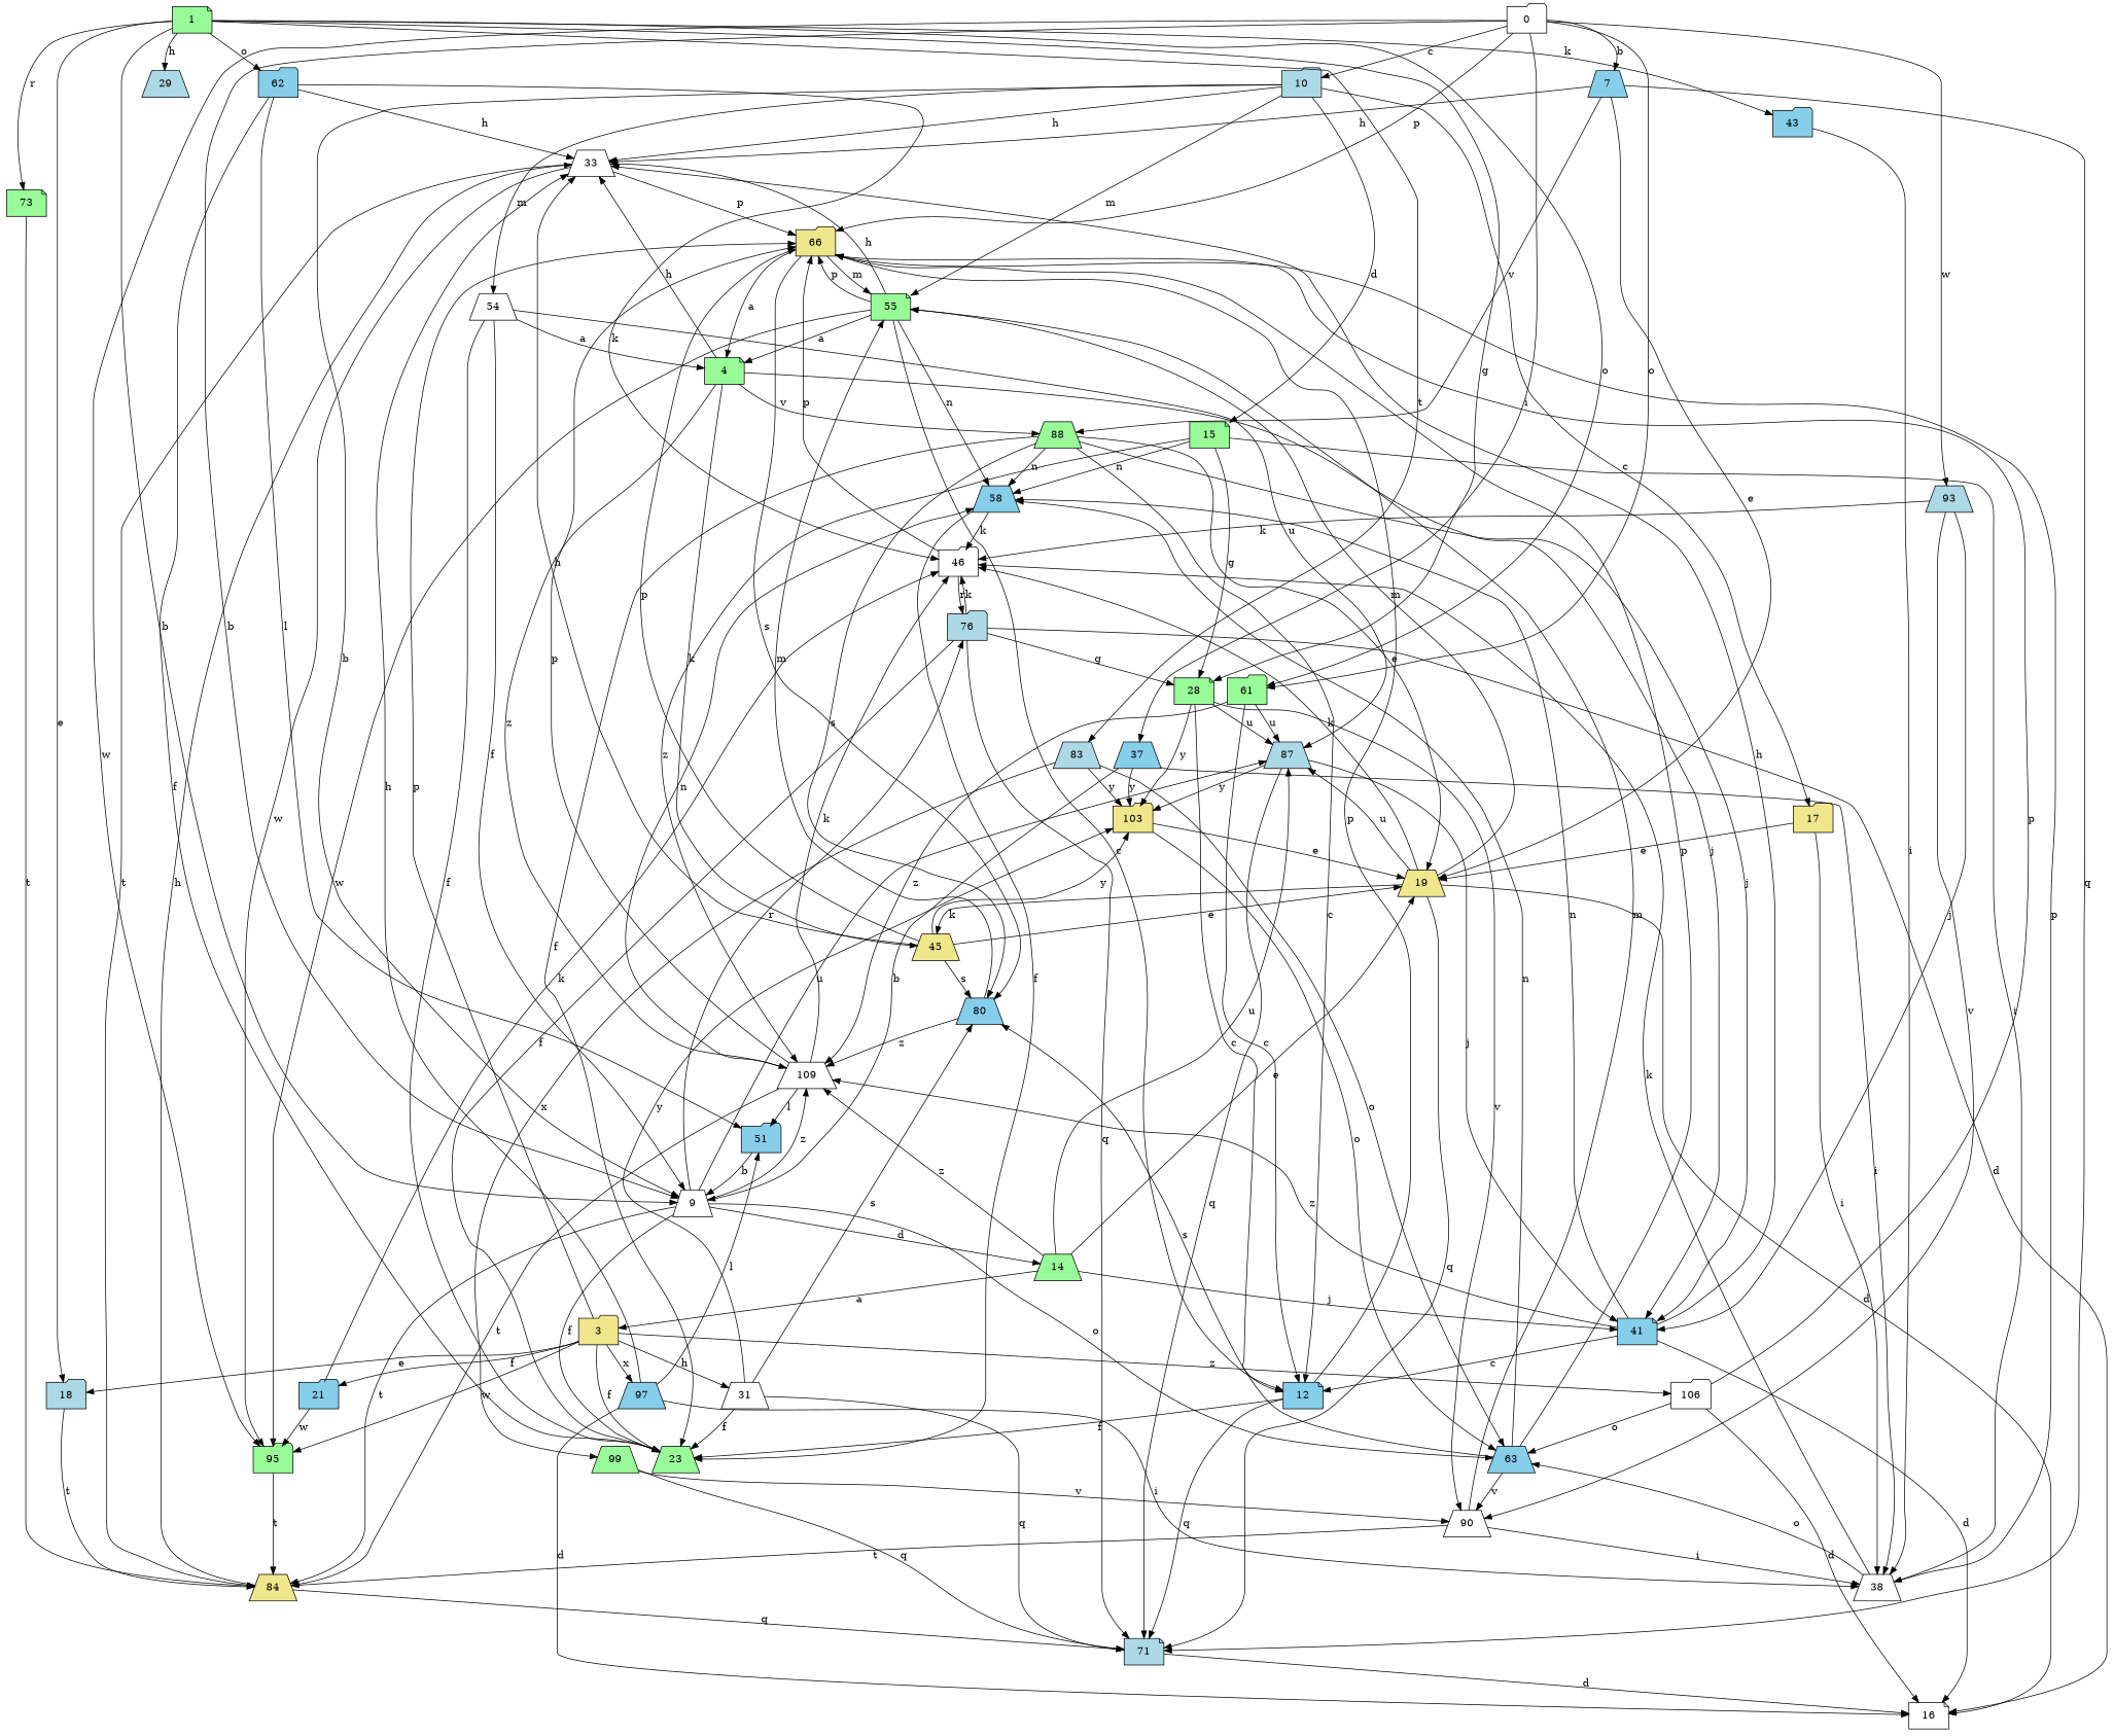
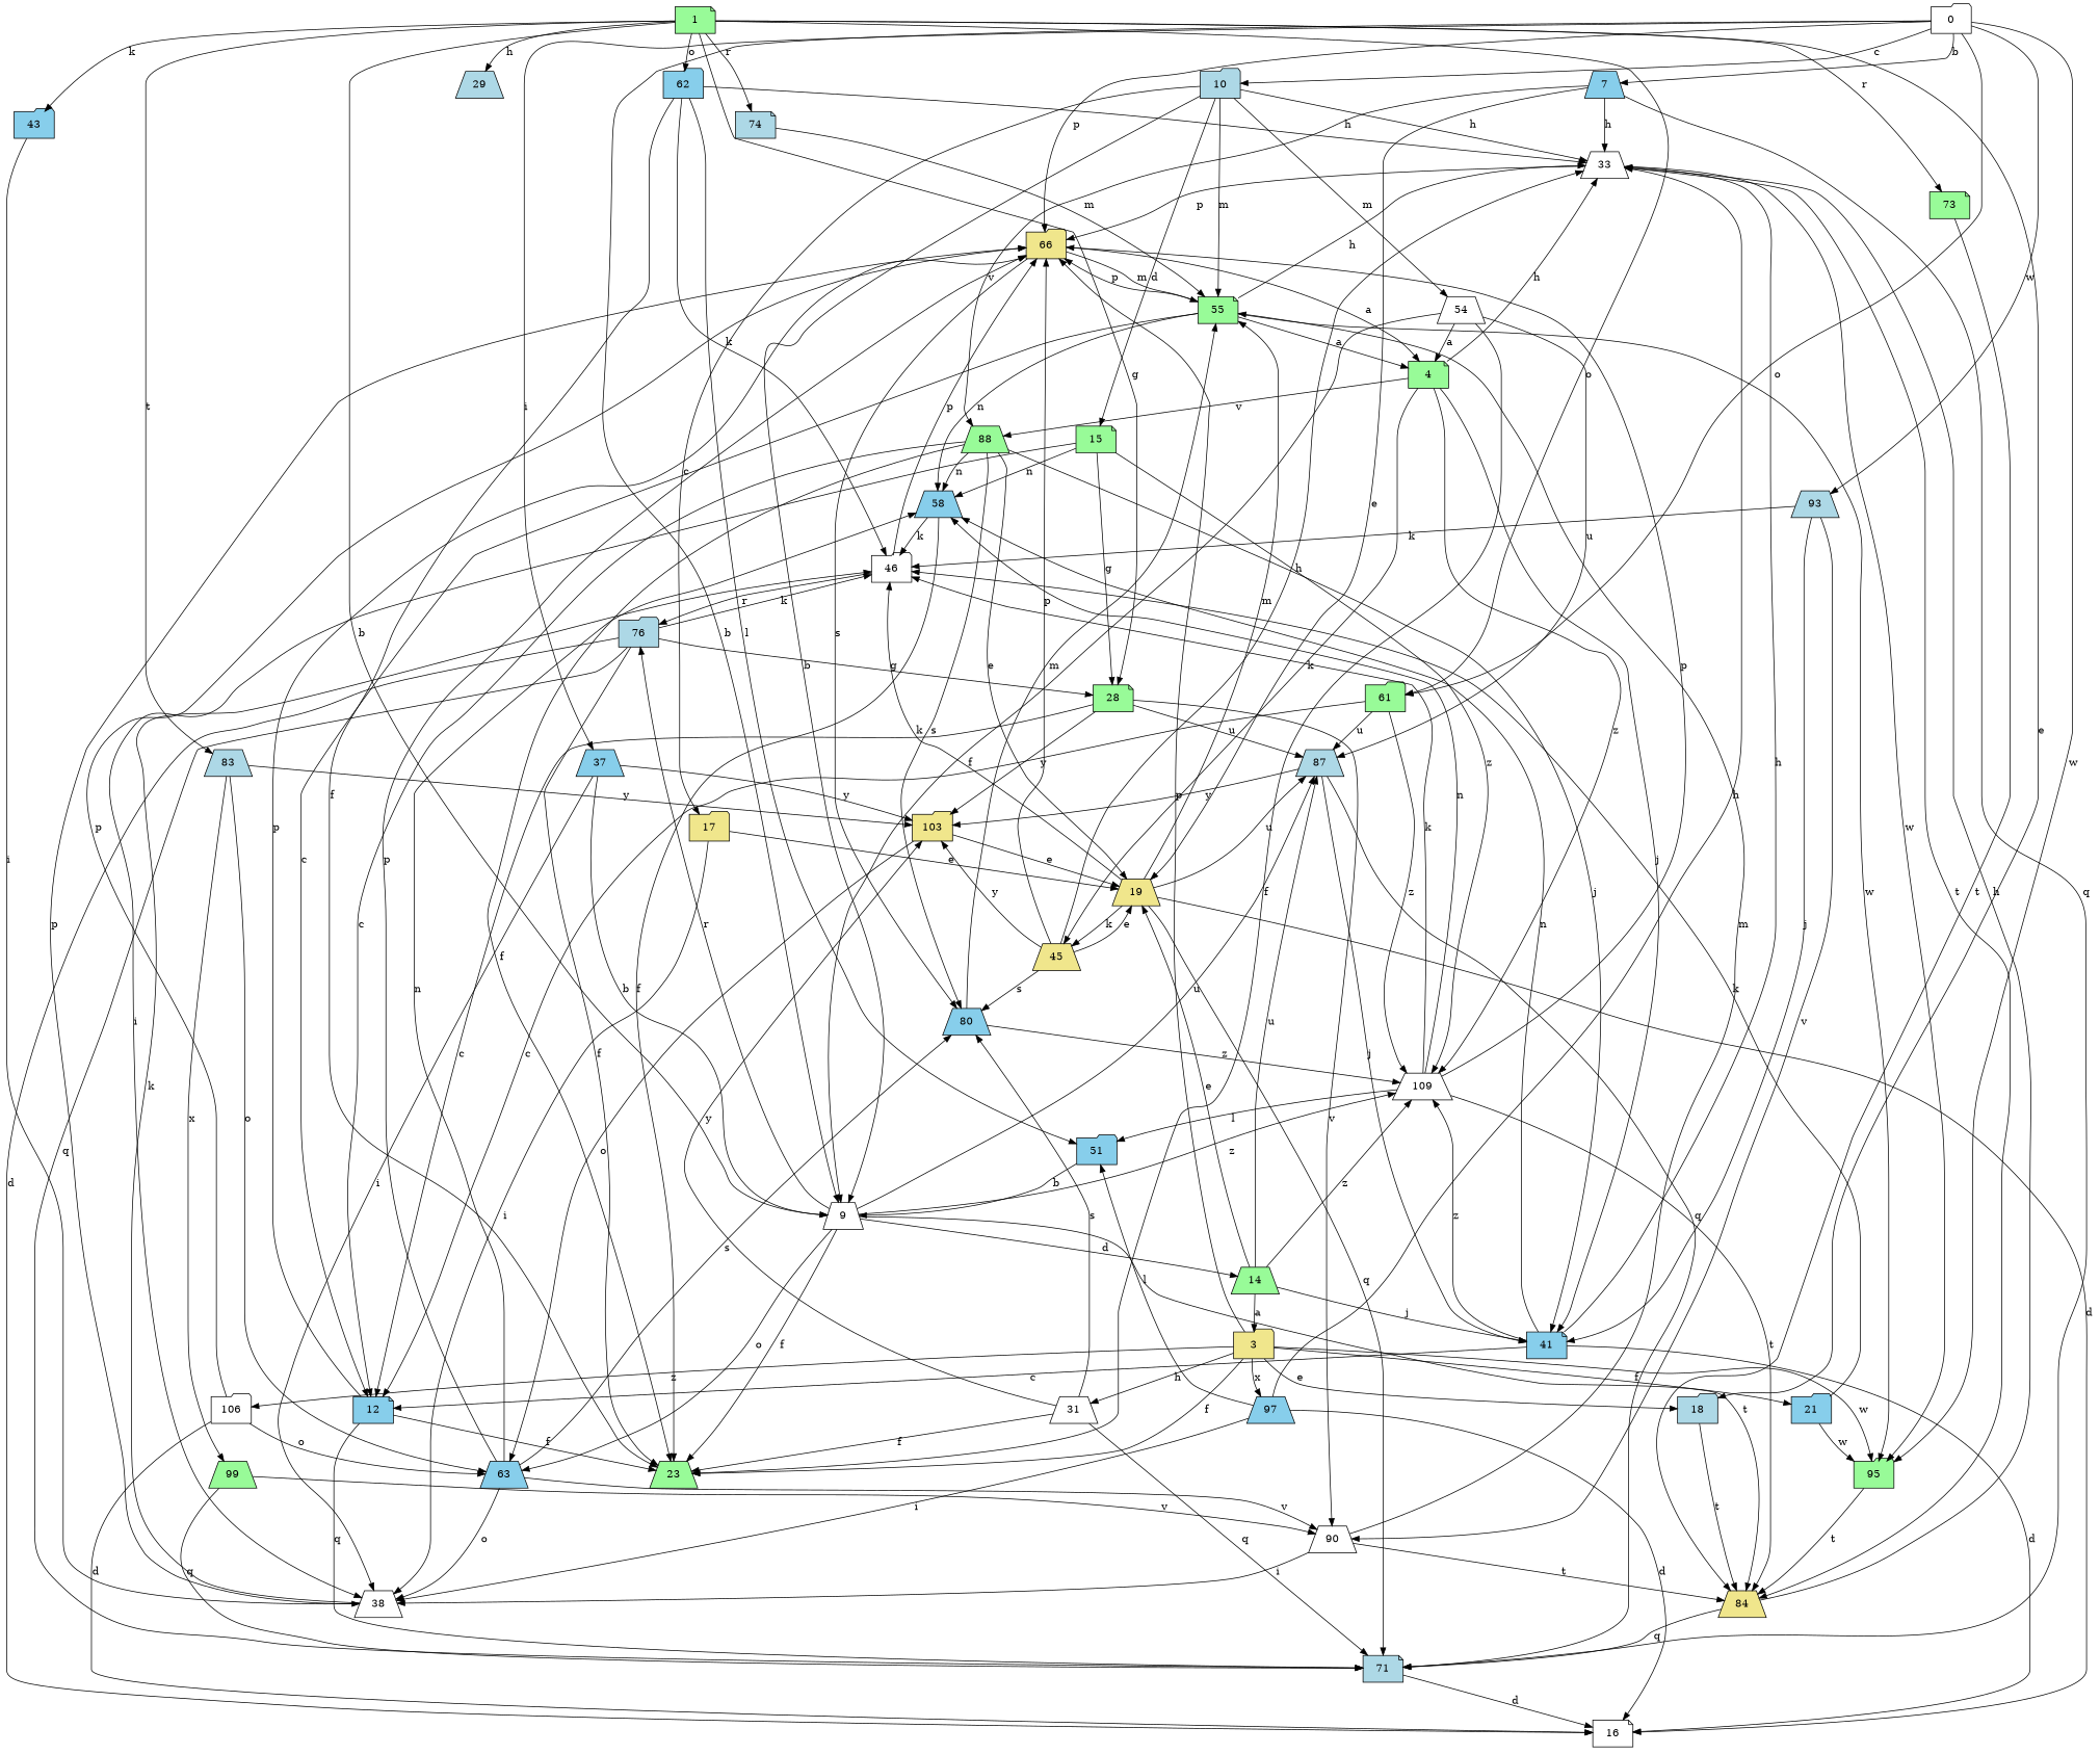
  strict digraph {
    node [fillcolor=skyblue shape=trapezium style=filled]
    0 [fillcolor=white shape=folder]
    7
    9 [fillcolor=white]
    10 [fillcolor=lightblue shape=folder]
    37
    61 [fillcolor=palegreen shape=folder]
    66 [fillcolor=khaki shape=folder]
    93 [fillcolor=lightblue]
    95 [fillcolor=palegreen shape=folder]
    33 [fillcolor=white]
    88 [fillcolor=palegreen]
    19 [fillcolor=khaki]
    71 [fillcolor=lightblue shape=note]
    23 [fillcolor=palegreen]
    109 [fillcolor=white]
    14 [fillcolor=palegreen]
    63
    76 [fillcolor=lightblue shape=folder]
    84 [fillcolor=khaki]
    87 [fillcolor=lightblue]
    n21 [fillcolor=khaki label=17 shape=folder]
    15 [fillcolor=palegreen shape=note]
    54 [fillcolor=white]
    55 [fillcolor=palegreen shape=note]
    38 [fillcolor=white]
    103 [fillcolor=khaki shape=folder]
    12 [shape=note]
    4 [fillcolor=palegreen shape=note]
    80
    41 [shape=note]
    46 [fillcolor=white shape=folder]
    90 [fillcolor=white]
    1 [fillcolor=palegreen shape=note]
    18 [fillcolor=lightblue shape=folder]
    28 [fillcolor=palegreen shape=note]
    29 [fillcolor=lightblue]
    43 [shape=folder]
    62 [shape=folder]
    73 [fillcolor=palegreen shape=note]
+   74 [fillcolor=lightblue shape=note]
    83 [fillcolor=lightblue]
    51 [shape=folder]
    99 [fillcolor=palegreen]
    3 [fillcolor=khaki shape=folder]
    21 [shape=folder]
    31 [fillcolor=white]
    97
    106 [fillcolor=white shape=folder]
    16 [fillcolor=white shape=note]
    45 [fillcolor=khaki]
    58
    0 -> 7 [label=b]
    0 -> 9 [label=b]
    0 -> 10 [label=c]
    0 -> 37 [label=i]
    0 -> 61 [label=o]
    0 -> 66 [label=p]
    0 -> 93 [label=w]
    0 -> 95 [label=w]
    7 -> 33 [label=h]
    7 -> 88 [label=v]
    7 -> 19 [label=e]
    7 -> 71 [label=q]
    9 -> 23 [label=f]
    9 -> 109 [label=z]
    9 -> 14 [label=d]
    9 -> 63 [label=o]
    9 -> 76 [label=r]
    9 -> 84 [label=t]
    9 -> 87 [label=u]
    10 -> 9 [label=b]
    10 -> 33 [label=h]
    10 -> n21 [label=c]
    10 -> 15 [label=d]
    10 -> 54 [label=m]
    10 -> 55 [label=m]
    37 -> 9 [label=b]
    37 -> 38 [label=i]
    37 -> 103 [label=y]
    61 -> 109 [label=z]
    61 -> 87 [label=u]
    61 -> 12 [label=c]
    66 -> 55 [label=m]
    66 -> 4 [label=a]
    66 -> 80 [label=s]
    93 -> 41 [label=j]
    93 -> 46 [label=k]
    93 -> 90 [label=v]
    95 -> 84 [label=t]
    33 -> 66 [label=p]
    33 -> 95 [label=w]
    33 -> 84 [label=t]
    88 -> 19 [label=e]
    88 -> 23 [label=f]
    88 -> 12 [label=c]
    88 -> 80 [label=s]
    88 -> 41 [label=j]
    88 -> 58 [label=n]
    19 -> 71 [label=q]
    19 -> 87 [label=u]
    19 -> 55 [label=m]
    19 -> 46 [label=k]
    19 -> 16 [label=d]
    19 -> 45 [label=k]
    71 -> 16 [label=d]
    109 -> 66 [label=p]
    109 -> 84 [label=t]
    109 -> 46 [label=k]
    109 -> 51 [label=l]
    109 -> 58 [label=n]
    14 -> 19 [label=e]
    14 -> 109 [label=z]
    14 -> 87 [label=u]
    14 -> 41 [label=j]
    14 -> 3 [label=a]
    63 -> 66 [label=p]
    63 -> 80 [label=s]
    63 -> 90 [label=v]
    63 -> 58 [label=n]
    76 -> 71 [label=q]
    76 -> 23 [label=f]
    76 -> 46 [label=k]
    76 -> 28 [label=g]
    76 -> 16 [label=d]
    84 -> 33 [label=h]
    84 -> 71 [label=q]
    87 -> 71 [label=q]
    87 -> 103 [label=y]
    87 -> 41 [label=j]
    n21 -> 19 [label=e]
    n21 -> 38 [label=i]
    15 -> 109 [label=z]
    15 -> 38 [label=i]
    15 -> 28 [label=g]
    15 -> 58 [label=n]
    54 -> 9 [label=f]
    54 -> 23 [label=f]
    54 -> 87 [label=u]
    54 -> 4 [label=a]
    55 -> 66 [label=p]
    55 -> 95 [label=w]
    55 -> 33 [label=h]
    55 -> 12 [label=c]
    55 -> 4 [label=a]
    55 -> 58 [label=n]
    38 -> 66 [label=p]
-   38 -> 63 [label=o]
+   63 -> 38 [label=o]
    38 -> 46 [label=k]
    103 -> 19 [label=e]
    103 -> 63 [label=o]
    12 -> 66 [label=p]
    12 -> 71 [label=q]
    12 -> 23 [label=f]
    4 -> 33 [label=h]
    4 -> 88 [label=v]
    4 -> 109 [label=z]
    4 -> 41 [label=j]
    4 -> 45 [label=k]
    80 -> 109 [label=z]
    80 -> 55 [label=m]
    41 -> 33 [label=h]
    41 -> 109 [label=z]
    41 -> 12 [label=c]
    41 -> 16 [label=d]
    41 -> 58 [label=n]
    46 -> 66 [label=p]
    46 -> 76 [label=r]
    90 -> 84 [label=t]
    90 -> 55 [label=m]
    90 -> 38 [label=i]
    1 -> 9 [label=b]
    1 -> 61 [label=o]
    1 -> 18 [label=e]
    1 -> 28 [label=g]
    1 -> 29 [label=h]
    1 -> 43 [label=k]
    1 -> 62 [label=o]
    1 -> 73 [label=r]
+   1 -> 74 [label=r]
    1 -> 83 [label=t]
    18 -> 84 [label=t]
    28 -> 87 [label=u]
    28 -> 103 [label=y]
    28 -> 12 [label=c]
    28 -> 90 [label=v]
    43 -> 38 [label=i]
    62 -> 33 [label=h]
    62 -> 23 [label=f]
    62 -> 46 [label=k]
    62 -> 51 [label=l]
    73 -> 84 [label=t]
+   74 -> 55 [label=m]
    83 -> 63 [label=o]
    83 -> 103 [label=y]
    83 -> 99 [label=x]
    51 -> 9 [label=b]
    99 -> 71 [label=q]
    99 -> 90 [label=v]
    3 -> 66 [label=p]
    3 -> 95 [label=w]
    3 -> 23 [label=f]
    3 -> 18 [label=e]
    3 -> 21 [label=f]
    3 -> 31 [label=h]
    3 -> 97 [label=x]
    3 -> 106 [label=z]
    21 -> 95 [label=w]
    21 -> 46 [label=k]
    31 -> 71 [label=q]
    31 -> 23 [label=f]
    31 -> 103 [label=y]
    31 -> 80 [label=s]
    97 -> 33 [label=h]
    97 -> 38 [label=i]
    97 -> 51 [label=l]
    97 -> 16 [label=d]
    106 -> 66 [label=p]
    106 -> 63 [label=o]
    106 -> 16 [label=d]
    45 -> 66 [label=p]
    45 -> 33 [label=h]
    45 -> 19 [label=e]
    45 -> 103 [label=y]
    45 -> 80 [label=s]
    58 -> 23 [label=f]
    58 -> 46 [label=k]
  }
